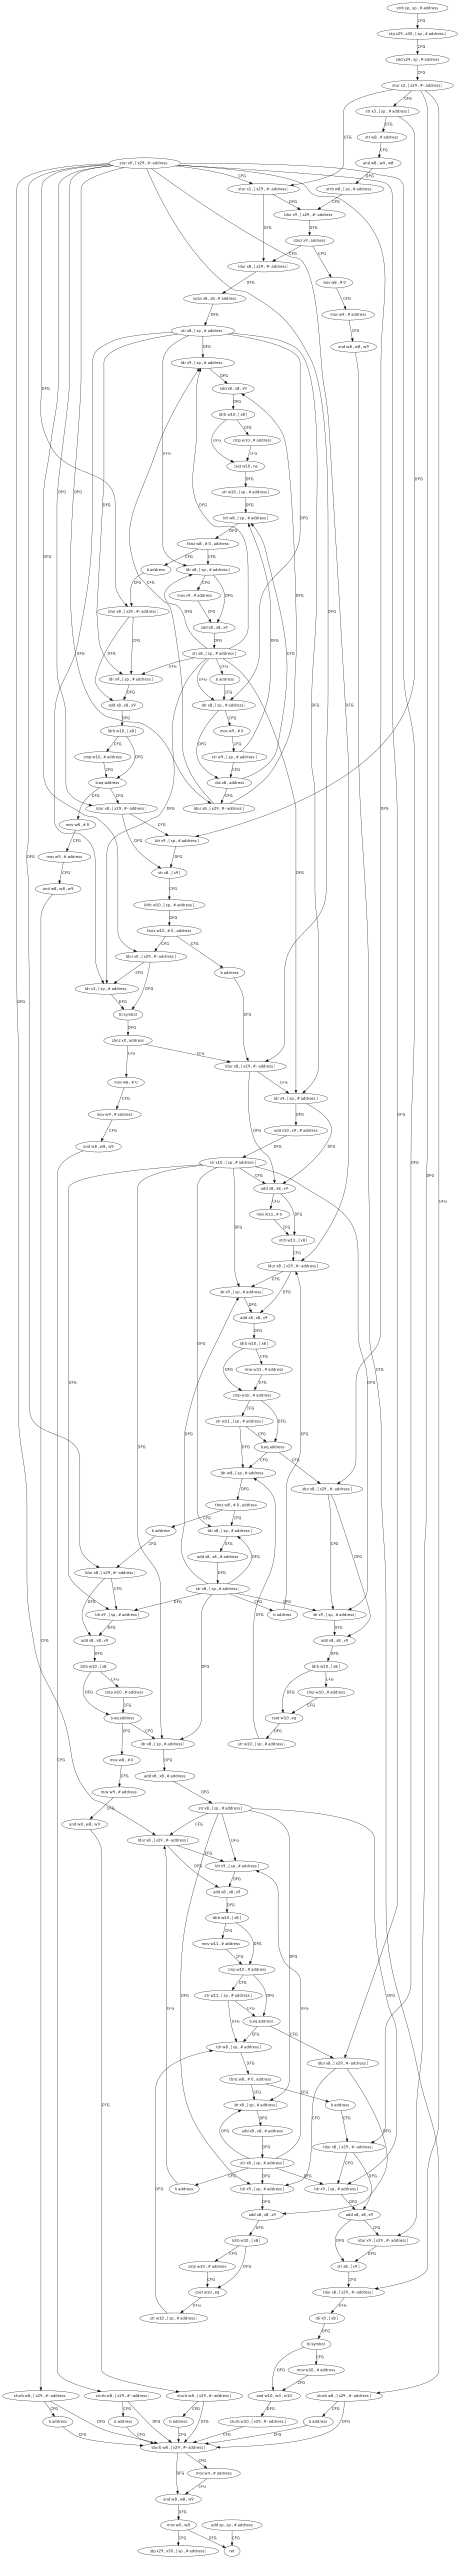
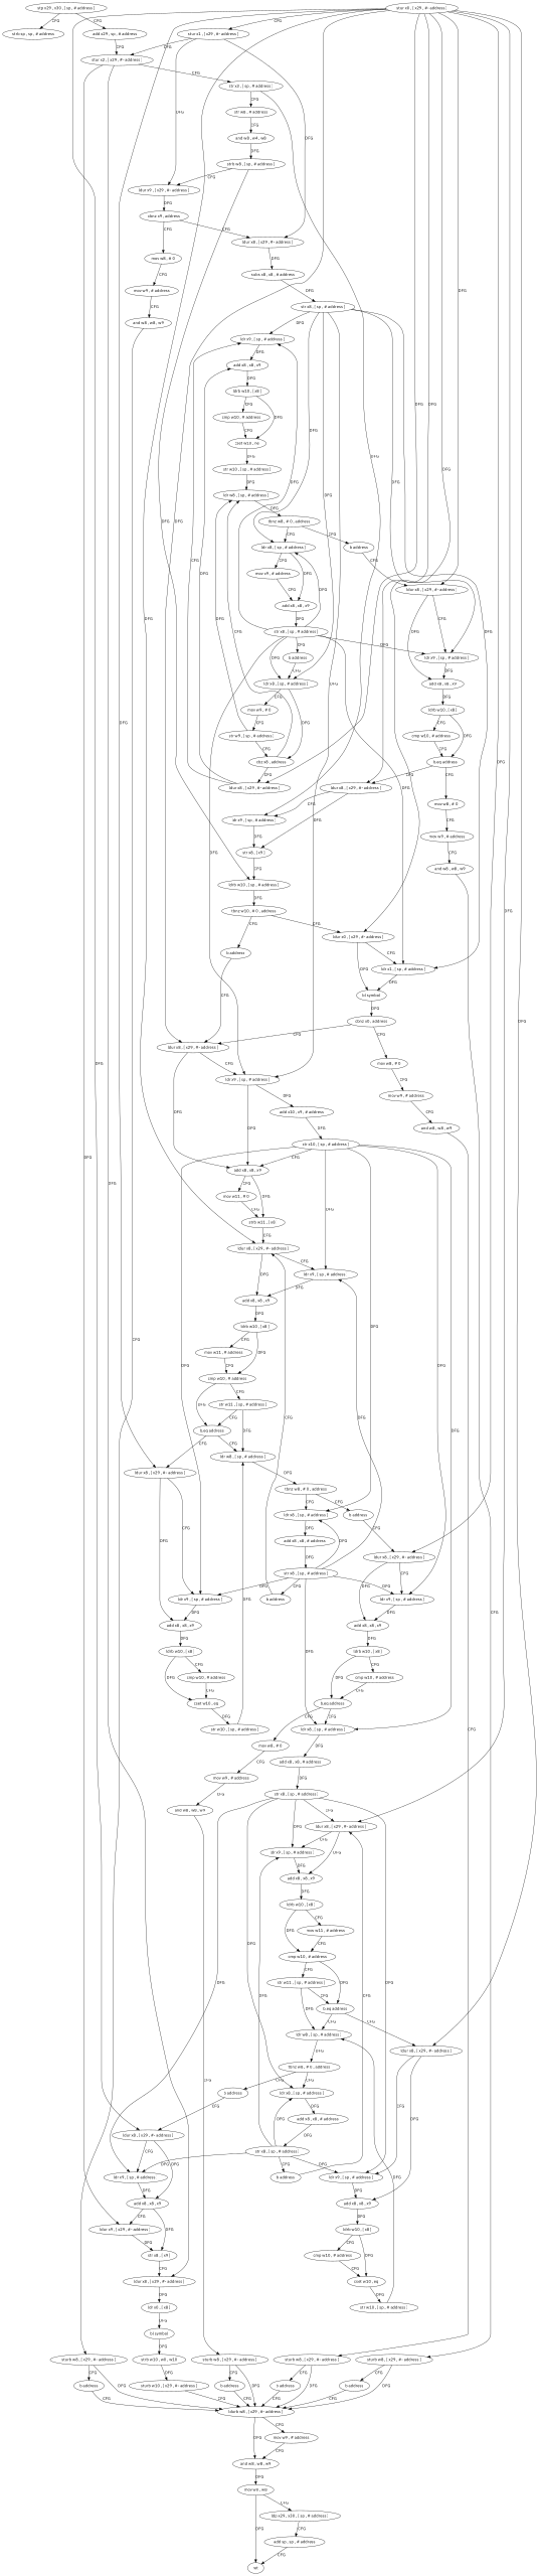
  digraph {
    fontname="IBM Plex Sans"
    node [fontname="IBM Plex Sans"]
    edge [fontname="IBM Plex Sans"]
    n1 [label="strb sp , sp , # address"]
    n2 [label="stp x29 , x30 , [ sp , # address ]"]
    n3 [label="add x29 , sp , # address"]
    n4 [label="stur x2 , [ x29 , #- address ]"]
    n5 [label="stur x0 , [ x29 , #- address ]"]
    n6 [label="stur x1 , [ x29 , #- address ]"]
    n7 [label="ldur x8 , [ x29 , #- address ]"]
    n8 [label="ldur x8 , [ x29 , #- address ]"]
    n9 [label="ldur x8 , [ x29 , #- address ]"]
    n10 [label="ldur x0 , [ x29 , #- address ]"]
    n11 [label="ldur x8 , [ x29 , #- address ]"]
    n12 [label="ldur x8 , [ x29 , #- address ]"]
    n13 [label="ldur x8 , [ x29 , #- address ]"]
    n14 [label="ldur x8 , [ x29 , #- address ]"]
    n15 [label="ldur x8 , [ x29 , #- address ]"]
    n16 [label="ldur x8 , [ x29 , #- address ]"]
    n17 [label="ldur x8 , [ x29 , #- address ]"]
    n18 [label="ldur x9 , [ x29 , #- address ]"]
    n19 [label="ldur x8 , [ x29 , #- address ]"]
    n20 [label="ldr x9 , [ sp , # address ]"]
    n21 [label="add x8 , x8 , x9"]
    n22 [label="ldr x9 , [ sp , # address ]"]
    n23 [label="add x8 , x8 , x9"]
    n24 [label="ldr x9 , [ sp , # address ]"]
    n25 [label="str x8 , [ x9 ]"]
    n26 [label="ldr x1 , [ sp , # address ]"]
    n27 [label="bl symbol"]
    n28 [label="ldr x9 , [ sp , # address ]"]
    n29 [label="add x8 , x8 , x9"]
    n30 [label="ldr x9 , [ sp , # address ]"]
    n31 [label="add x8 , x8 , x9"]
    n32 [label="ldr x9 , [ sp , # address ]"]
    n33 [label="add x8 , x8 , x9"]
    n34 [label="ldr x9 , [ sp , # address ]"]
    n35 [label="add x8 , x8 , x9"]
    n36 [label="ldr x9 , [ sp , # address ]"]
    n37 [label="add x8 , x8 , x9"]
    n38 [label="ldr x9 , [ sp , # address ]"]
    n39 [label="add x8 , x8 , x9"]
    n40 [label="ldr x9 , [ sp , # address ]"]
    n41 [label="add x8 , x8 , x9"]
    n42 [label="str x3 , [ sp , # address ]"]
    n43 [label="ldur x9 , [ x29 , #- address ]"]
    n44 [label="ldur x8 , [ x29 , #- address ]"]
    n45 [label="cbnz x9 , address"]
    n46 [label="subs x8 , x8 , # address"]
    n47 [label="str w8 , # address"]
    n48 [label="str x8 , [ x9 ]"]
    n49 [label="ldr x0 , [ x8 ]"]
    n50 [label="and w8 , w4 , w8"]
    n51 [label="strb w8 , [ sp , # address ]"]
    n52 [label="ldrb w10 , [ sp , # address ]"]
    n53 [label="tbnz w10 , # 0 , address"]
    n54 [label="mov w8 , # 0"]
    n55 [label="mov w9 , # address"]
    n56 [label="str x8 , [ sp , # address ]"]
    n57 [label="and w8 , w8 , w9"]
    n58 [label="ldr x8 , [ sp , # address ]"]
    n59 [label="ldr x8 , [ sp , # address ]"]
    n60 [label="mov w9 , # 0"]
    n61 [label="cbz x8 , address"]
    n62 [label="mov x9 , # address"]
    n63 [label="add x8 , x8 , x9"]
    n64 [label="add x10 , x9 , # address"]
    n65 [label="str w9 , [ sp , # address ]"]
    n66 [label="ldr w8 , [ sp , # address ]"]
    n67 [label="sturb w8 , [ x29 , #- address ]"]
    n68 [label="b address"]
    n69 [label="ldurb w8 , [ x29 , #- address ]"]
    n70 [label="mov w9 , # address"]
    n71 [label="and w8 , w8 , w9"]
    n72 [label="mov w0 , w8"]
    n73 [label="tbnz w8 , # 0 , address"]
    n74 [label="b address"]
    n75 [label="str x8 , [ sp , # address ]"]
    n76 [label="ldrb w10 , [ x8 ]"]
    n77 [label="cmp w10 , # address"]
    n78 [label="cset w10 , ne"]
    n79 [label="str w10 , [ sp , # address ]"]
    n80 [label="ldp x29 , x30 , [ sp , # address ]"]
    n81 [label=ret]
    n82 [label="add sp , sp , # address"]
    n83 [label="b address"]
    n84 [label="ldrb w10 , [ x8 ]"]
    n85 [label="cmp w10 , # address"]
    n86 [label="b.eq address"]
    n87 [label="mov w8 , # 0"]
    n88 [label="mov w9 , # address"]
    n89 [label="and w8 , w8 , w9"]
    n90 [label="b address"]
    n91 [label="cbnz x0 , address"]
    n92 [label="sturb w8 , [ x29 , #- address ]"]
    n93 [label="b address"]
    n94 [label="mov w8 , # 0"]
    n95 [label="mov w9 , # address"]
    n96 [label="mov w11 , # 0"]
    n97 [label="strb w11 , [ x8 ]"]
    n98 [label="and w8 , w8 , w9"]
    n99 [label="str x10 , [ sp , # address ]"]
    n100 [label="ldr x8 , [ sp , # address ]"]
    n101 [label="ldr x8 , [ sp , # address ]"]
    n102 [label="add x8 , x8 , # address"]
    n103 [label="add x8 , x8 , # address"]
    n104 [label="ldrb w10 , [ x8 ]"]
    n105 [label="sturb w8 , [ x29 , #- address ]"]
    n106 [label="b address"]
    n107 [label="ldr w8 , [ sp , # address ]"]
    n108 [label="tbnz w8 , # 0 , address"]
    n109 [label="b address"]
    n110 [label="str x8 , [ sp , # address ]"]
    n111 [label="ldrb w10 , [ x8 ]"]
    n112 [label="cmp w10 , # address"]
    n113 [label="cset w10 , eq"]
    n114 [label="str w10 , [ sp , # address ]"]
    n115 [label="b address"]
    n116 [label="ldrb w10 , [ x8 ]"]
    n117 [label="mov w11 , # address"]
    n118 [label="cmp w10 , # address"]
    n119 [label="str w11 , [ sp , # address ]"]
    n120 [label="b.eq address"]
    n121 [label="cmp w10 , # address"]
    n122 [label="b.eq address"]
    n123 [label="mov w8 , # 0"]
    n124 [label="mov w9 , # address"]
    n125 [label="str x8 , [ sp , # address ]"]
    n126 [label="and w8 , w8 , w9"]
    n127 [label="ldr x8 , [ sp , # address ]"]
    n128 [label="add x8 , x8 , # address"]
    n129 [label="ldrb w10 , [ x8 ]"]
    n130 [label="sturb w8 , [ x29 , #- address ]"]
    n131 [label="b address"]
    n132 [label="ldr w8 , [ sp , # address ]"]
    n133 [label="tbnz w8 , # 0 , address"]
    n134 [label="b address"]
    n135 [label="str x8 , [ sp , # address ]"]
    n136 [label="ldrb w10 , [ x8 ]"]
    n137 [label="cmp w10 , # address"]
    n138 [label="cset w10 , eq"]
    n139 [label="str w10 , [ sp , # address ]"]
    n140 [label="b address"]
    n141 [label="mov w11 , # address"]
    n142 [label="cmp w10 , # address"]
    n143 [label="str w11 , [ sp , # address ]"]
    n144 [label="b.eq address"]
    n145 [label="bl symbol"]
-   n146 [label="mov w10 , # address"]
-   n147 [label="and w10 , w0 , w10"]
+   n147 [label="strb w10 , w0 , w10"]
    n148 [label="sturb w10 , [ x29 , #- address ]"]
-   n1 -> n2 [label=CFG]
+   n2 -> n1 [label=CFG]
    n2 -> n3 [label=CFG]
    n3 -> n4 [label=CFG]
    n4 -> n42 [label=CFG]
    n4 -> n43 [label=DFG]
    n4 -> n44 [label=DFG]
    n5 -> n6 [label=CFG]
    n5 -> n7 [label=DFG]
    n5 -> n8 [label=DFG]
    n5 -> n9 [label=DFG]
    n5 -> n10 [label=DFG]
    n5 -> n11 [label=DFG]
    n5 -> n12 [label=DFG]
    n5 -> n13 [label=DFG]
    n5 -> n14 [label=DFG]
    n5 -> n15 [label=DFG]
    n5 -> n16 [label=DFG]
    n5 -> n17 [label=DFG]
-   n4 -> n6 [label=CFG]
+   n6 -> n4 [label=CFG]
    n6 -> n18 [label=DFG]
    n6 -> n19 [label=DFG]
    n7 -> n20 [label=CFG]
    n7 -> n21 [label=DFG]
    n8 -> n22 [label=CFG]
    n8 -> n23 [label=DFG]
    n9 -> n24 [label=CFG]
    n9 -> n25 [label=DFG]
    n10 -> n26 [label=CFG]
    n10 -> n27 [label=DFG]
    n11 -> n28 [label=CFG]
    n11 -> n29 [label=DFG]
    n12 -> n30 [label=CFG]
    n12 -> n31 [label=DFG]
    n13 -> n32 [label=CFG]
    n13 -> n33 [label=DFG]
    n14 -> n34 [label=CFG]
    n14 -> n35 [label=DFG]
    n15 -> n36 [label=CFG]
    n15 -> n37 [label=DFG]
    n16 -> n38 [label=CFG]
    n16 -> n39 [label=DFG]
    n17 -> n40 [label=CFG]
    n17 -> n41 [label=DFG]
    n18 -> n45 [label=DFG]
    n19 -> n46 [label=DFG]
    n20 -> n21 [label=DFG]
    n21 -> n76 [label=DFG]
    n22 -> n23 [label=DFG]
    n23 -> n84 [label=DFG]
    n24 -> n25 [label=DFG]
    n25 -> n52 [label=CFG]
    n26 -> n27 [label=DFG]
    n27 -> n91 [label=DFG]
    n28 -> n29 [label=DFG]
    n28 -> n64 [label=DFG]
    n29 -> n96 [label=CFG]
    n29 -> n97 [label=DFG]
    n30 -> n31 [label=DFG]
    n31 -> n104 [label=DFG]
    n32 -> n33 [label=DFG]
    n33 -> n111 [label=DFG]
    n34 -> n35 [label=DFG]
    n35 -> n116 [label=DFG]
    n36 -> n37 [label=DFG]
    n37 -> n129 [label=DFG]
    n38 -> n39 [label=DFG]
    n39 -> n136 [label=DFG]
    n40 -> n41 [label=DFG]
    n41 -> n43 [label=CFG]
    n41 -> n48 [label=DFG]
    n42 -> n24 [label=DFG]
    n42 -> n47 [label=CFG]
    n43 -> n48 [label=DFG]
    n44 -> n49 [label=DFG]
    n45 -> n19 [label=CFG]
    n45 -> n54 [label=CFG]
    n46 -> n56 [label=DFG]
    n47 -> n50 [label=CFG]
    n48 -> n44 [label=CFG]
    n49 -> n145 [label=DFG]
    n50 -> n51 [label=DFG]
    n51 -> n18 [label=CFG]
+   n51 -> n52 [label=DFG]
    n52 -> n53 [label=DFG]
    n53 -> n10 [label=CFG]
    n53 -> n90 [label=CFG]
    n54 -> n55 [label=CFG]
    n55 -> n57 [label=CFG]
    n56 -> n20 [label=DFG]
    n56 -> n22 [label=DFG]
    n56 -> n26 [label=DFG]
    n56 -> n28 [label=DFG]
    n56 -> n58 [label=DFG]
    n56 -> n59 [label=DFG]
    n57 -> n67 [label=CFG]
    n58 -> n60 [label=CFG]
    n58 -> n61 [label=DFG]
    n59 -> n62 [label=CFG]
    n59 -> n63 [label=DFG]
    n60 -> n65 [label=CFG]
    n61 -> n7 [label=CFG]
    n61 -> n66 [label=CFG]
    n62 -> n63 [label=CFG]
    n63 -> n75 [label=DFG]
    n64 -> n99 [label=DFG]
    n65 -> n61 [label=CFG]
    n65 -> n66 [label=DFG]
    n66 -> n73 [label=DFG]
    n67 -> n68 [label=CFG]
    n67 -> n69 [label=DFG]
    n68 -> n69 [label=CFG]
    n69 -> n70 [label=CFG]
    n69 -> n71 [label=DFG]
    n70 -> n71 [label=CFG]
    n71 -> n72 [label=DFG]
    n72 -> n80 [label=CFG]
    n72 -> n81 [label=DFG]
    n73 -> n59 [label=CFG]
    n73 -> n74 [label=CFG]
    n74 -> n8 [label=CFG]
    n75 -> n20 [label=DFG]
    n75 -> n22 [label=DFG]
    n75 -> n26 [label=DFG]
    n75 -> n28 [label=DFG]
    n75 -> n58 [label=DFG]
    n75 -> n59 [label=DFG]
    n75 -> n83 [label=CFG]
    n76 -> n77 [label=CFG]
    n76 -> n78 [label=DFG]
    n77 -> n78 [label=CFG]
    n78 -> n79 [label=DFG]
    n79 -> n66 [label=DFG]
+   n80 -> n82 [label=CFG]
    n82 -> n81 [label=CFG]
    n83 -> n58 [label=CFG]
    n84 -> n85 [label=CFG]
    n84 -> n86 [label=DFG]
    n85 -> n86 [label=CFG]
    n86 -> n9 [label=CFG]
    n86 -> n87 [label=CFG]
    n87 -> n88 [label=CFG]
    n88 -> n89 [label=CFG]
    n89 -> n92 [label=CFG]
    n90 -> n11 [label=CFG]
    n91 -> n11 [label=CFG]
    n91 -> n94 [label=CFG]
    n92 -> n69 [label=DFG]
    n92 -> n93 [label=CFG]
    n93 -> n69 [label=CFG]
    n94 -> n95 [label=CFG]
    n95 -> n98 [label=CFG]
    n96 -> n97 [label=CFG]
    n97 -> n12 [label=CFG]
    n98 -> n105 [label=CFG]
    n99 -> n29 [label=CFG]
    n99 -> n30 [label=DFG]
    n99 -> n32 [label=DFG]
    n99 -> n34 [label=DFG]
    n99 -> n100 [label=DFG]
    n99 -> n101 [label=DFG]
    n100 -> n102 [label=DFG]
    n101 -> n103 [label=DFG]
    n102 -> n110 [label=DFG]
    n103 -> n125 [label=DFG]
    n104 -> n117 [label=CFG]
    n104 -> n118 [label=DFG]
    n105 -> n69 [label=DFG]
    n105 -> n106 [label=CFG]
    n106 -> n69 [label=CFG]
    n107 -> n108 [label=DFG]
    n108 -> n100 [label=CFG]
    n108 -> n109 [label=CFG]
    n109 -> n14 [label=CFG]
    n110 -> n30 [label=DFG]
    n110 -> n32 [label=DFG]
    n110 -> n34 [label=DFG]
    n110 -> n100 [label=DFG]
    n110 -> n101 [label=DFG]
    n110 -> n115 [label=CFG]
    n111 -> n112 [label=CFG]
    n111 -> n113 [label=DFG]
    n112 -> n113 [label=CFG]
    n113 -> n114 [label=DFG]
    n114 -> n107 [label=DFG]
    n115 -> n12 [label=CFG]
    n116 -> n121 [label=CFG]
    n116 -> n122 [label=DFG]
    n117 -> n118 [label=CFG]
    n118 -> n119 [label=CFG]
    n118 -> n120 [label=DFG]
    n119 -> n107 [label=DFG]
    n119 -> n120 [label=CFG]
    n120 -> n13 [label=CFG]
    n120 -> n107 [label=CFG]
    n121 -> n122 [label=CFG]
    n122 -> n101 [label=CFG]
    n122 -> n123 [label=CFG]
    n123 -> n124 [label=CFG]
    n124 -> n126 [label=CFG]
    n125 -> n15 [label=CFG]
    n125 -> n36 [label=DFG]
    n125 -> n38 [label=DFG]
    n125 -> n40 [label=DFG]
    n125 -> n127 [label=DFG]
    n126 -> n130 [label=CFG]
    n127 -> n128 [label=DFG]
    n128 -> n135 [label=DFG]
    n129 -> n141 [label=CFG]
    n129 -> n142 [label=DFG]
    n130 -> n69 [label=DFG]
    n130 -> n131 [label=CFG]
    n131 -> n69 [label=CFG]
    n132 -> n133 [label=DFG]
    n133 -> n127 [label=CFG]
    n133 -> n134 [label=CFG]
    n134 -> n17 [label=CFG]
    n135 -> n36 [label=DFG]
    n135 -> n38 [label=DFG]
    n135 -> n40 [label=DFG]
    n135 -> n127 [label=DFG]
    n135 -> n140 [label=CFG]
    n136 -> n137 [label=CFG]
    n136 -> n138 [label=DFG]
    n137 -> n138 [label=CFG]
    n138 -> n139 [label=DFG]
    n139 -> n132 [label=DFG]
    n140 -> n15 [label=CFG]
    n141 -> n142 [label=CFG]
    n142 -> n143 [label=CFG]
    n142 -> n144 [label=DFG]
    n143 -> n132 [label=DFG]
    n143 -> n144 [label=CFG]
    n144 -> n16 [label=CFG]
    n144 -> n132 [label=CFG]
-   n145 -> n146 [label=CFG]
    n145 -> n147 [label=DFG]
-   n146 -> n147 [label=CFG]
    n147 -> n148 [label=DFG]
    n148 -> n69 [label=CFG]
  }
